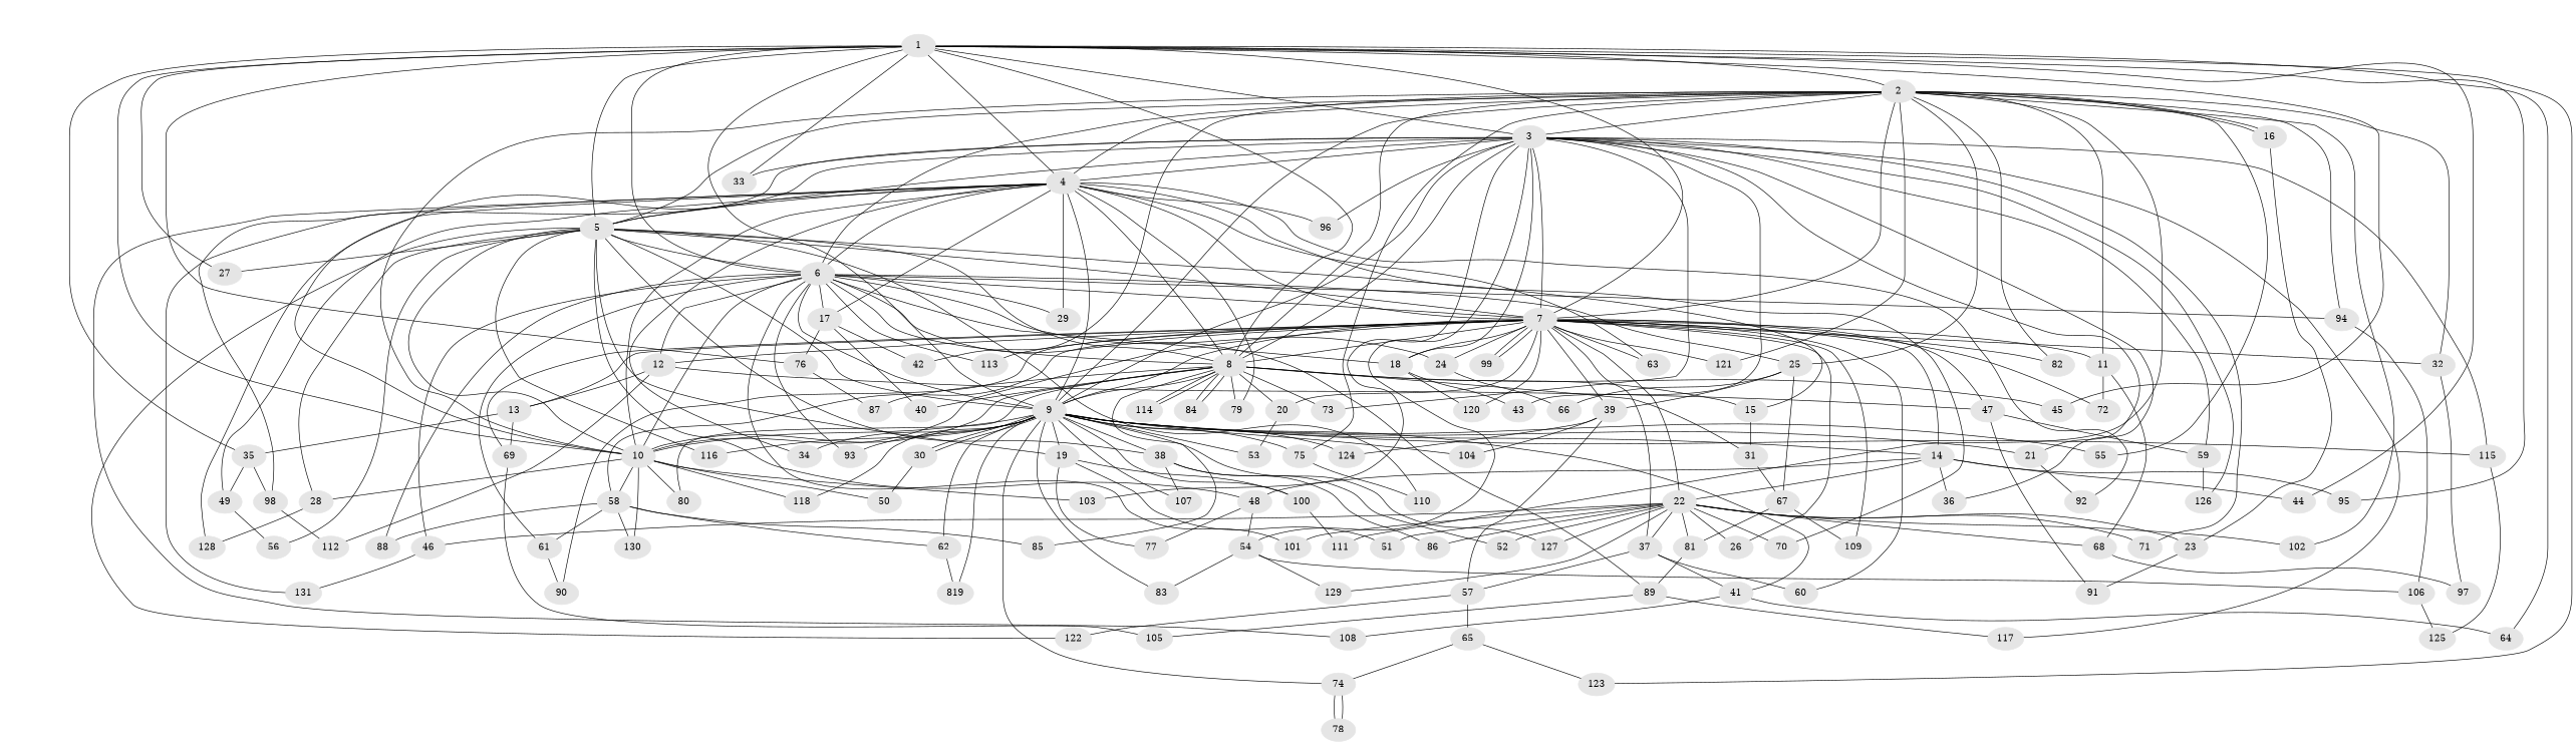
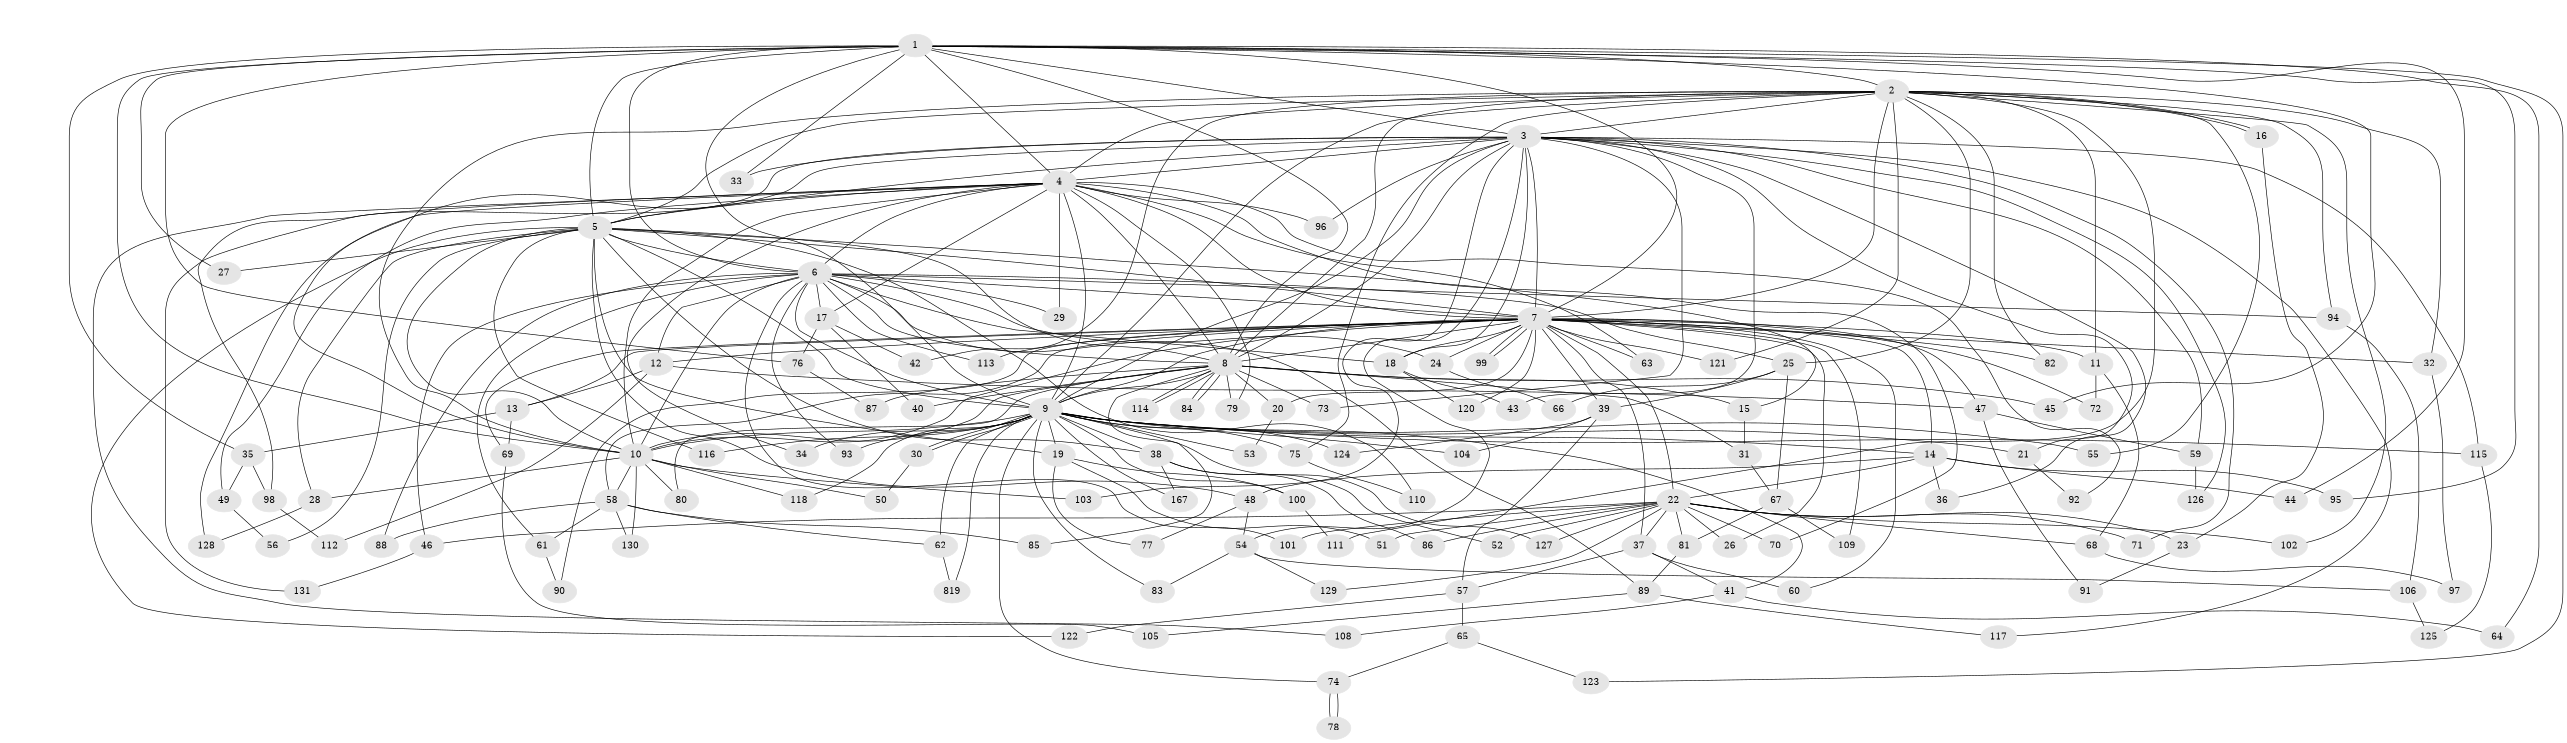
  graph {
    node [color=gray90 style=filled]
    1
    2
    3
    4
    5
    6
    7
    8
    9
    10
    27
    33
    35
    44
    45
    64
    76
    95
    123
    11
    16
    25
    32
    42
    55
    75
    82
    94
    102
    111
    121
    18
    21
    36
    43
    54
    59
    71
    73
    96
    98
    103
    115
    117
    126
    17
    29
    34
    49
    63
    70
    79
    92
    108
    128
    131
    15
    19
    28
    38
    48
    56
    110
    116
    122
    12
    24
    46
    61
    88
    89
    93
    101
    113
    13
    14
    20
    22
    26
    37
    39
    47
    58
    60
    69
    72
    90
    99
    109
    120
    31
    40
    80
    84
    85
    87
    114
    30
    41
    53
    62
    74
    83
    100
    104
-   107
+   107 [label=167]
    118
    n108 [label=819]
    124
    127
    50
    130
    68
    23
    66
    67
    97
    106
    129
    112
    125
    51
    77
    52
    86
    105
    81
    57
    91
    78
    65
    1 -- 2
    1 -- 3
    1 -- 4
    1 -- 5
    1 -- 6
    1 -- 7
    1 -- 8
    1 -- 9
    1 -- 10
    1 -- 27
    1 -- 33
    1 -- 35
    1 -- 44
    1 -- 45
    1 -- 64
    1 -- 76
    1 -- 95
    1 -- 123
    2 -- 3
    2 -- 4
    2 -- 5
-   2 -- 6
    2 -- 7
    2 -- 8
    2 -- 9
    2 -- 10
    2 -- 11
    2 -- 16
    2 -- 16
    2 -- 25
    2 -- 32
    2 -- 42
    2 -- 55
    2 -- 75
    2 -- 82
    2 -- 94
    2 -- 102
    2 -- 111
    2 -- 121
    3 -- 4
    3 -- 5
    3 -- 7
    3 -- 8
    3 -- 9
    3 -- 10
    3 -- 33
    3 -- 18
    3 -- 21
    3 -- 36
    3 -- 43
    3 -- 54
    3 -- 59
    3 -- 71
    3 -- 73
    3 -- 96
    3 -- 98
    3 -- 103
    3 -- 115
    3 -- 117
    3 -- 126
    4 -- 5
    4 -- 6
    4 -- 7
    4 -- 8
    4 -- 9
    4 -- 10
    4 -- 96
    4 -- 17
    4 -- 29
    4 -- 34
    4 -- 49
    4 -- 63
    4 -- 70
    4 -- 79
    4 -- 92
    4 -- 108
    4 -- 128
    4 -- 131
    5 -- 6
    5 -- 7
    5 -- 8
    5 -- 9
    5 -- 10
    5 -- 27
    5 -- 15
    5 -- 19
    5 -- 28
    5 -- 38
    5 -- 48
    5 -- 56
    5 -- 110
    5 -- 116
    5 -- 122
    6 -- 7
    6 -- 8
    6 -- 9
    6 -- 10
    6 -- 25
    6 -- 94
    6 -- 17
    6 -- 29
    6 -- 12
    6 -- 24
    6 -- 46
    6 -- 61
    6 -- 88
    6 -- 89
    6 -- 93
    6 -- 101
    6 -- 113
    7 -- 8
    7 -- 9
    7 -- 10
    7 -- 11
    7 -- 32
    7 -- 82
    7 -- 121
    7 -- 18
    7 -- 63
    7 -- 12
    7 -- 24
    7 -- 113
    7 -- 13
    7 -- 14
    7 -- 20
    7 -- 22
    7 -- 26
    7 -- 37
    7 -- 39
    7 -- 47
    7 -- 58
    7 -- 60
    7 -- 69
    7 -- 72
    7 -- 90
    7 -- 99
    7 -- 99
    7 -- 109
    7 -- 120
    8 -- 9
    8 -- 10
    8 -- 45
    8 -- 73
    8 -- 79
    8 -- 15
    8 -- 20
    8 -- 31
    8 -- 40
    8 -- 80
    8 -- 84
    8 -- 84
    8 -- 85
    8 -- 87
    8 -- 114
    8 -- 114
    9 -- 10
    9 -- 55
    9 -- 75
    9 -- 21
    9 -- 115
    9 -- 34
    9 -- 19
    9 -- 38
    9 -- 116
    9 -- 93
    9 -- 14
    9 -- 30
    9 -- 30
    9 -- 41
    9 -- 53
    9 -- 62
    9 -- 74
    9 -- 83
    9 -- 100
    9 -- 104
    9 -- 107
    9 -- 118
    9 -- n108
    9 -- 124
    9 -- 127
    10 -- 103
    10 -- 28
    10 -- 58
    10 -- 80
    10 -- 118
    10 -- 50
    10 -- 130
    35 -- 98
    35 -- 49
    76 -- 87
    11 -- 72
    11 -- 68
    16 -- 23
    25 -- 39
    25 -- 66
    25 -- 67
    32 -- 97
    75 -- 110
    94 -- 106
    18 -- 6
    18 -- 43
    18 -- 120
    21 -- 92
    54 -- 83
    54 -- 106
    54 -- 129
    59 -- 126
    98 -- 112
    115 -- 125
    17 -- 76
    17 -- 42
    17 -- 40
    49 -- 56
    15 -- 31
    19 -- 100
    19 -- 51
    19 -- 77
    28 -- 128
    38 -- 107
    38 -- 52
    38 -- 86
    48 -- 54
    48 -- 77
    12 -- 13
    12 -- 47
    12 -- 112
    24 -- 66
    46 -- 131
    61 -- 90
    89 -- 117
    89 -- 105
    13 -- 35
    13 -- 69
    14 -- 44
    14 -- 95
    14 -- 36
    14 -- 48
    14 -- 22
    20 -- 53
    22 -- 102
    22 -- 71
    22 -- 70
    22 -- 46
    22 -- 101
    22 -- 26
    22 -- 37
    22 -- 127
    22 -- 68
    22 -- 23
    22 -- 129
    22 -- 51
    22 -- 52
    22 -- 86
    22 -- 81
    37 -- 60
    37 -- 41
    37 -- 57
    39 -- 104
    39 -- 124
    39 -- 57
    47 -- 59
    47 -- 91
    58 -- 61
    58 -- 88
    58 -- 85
    58 -- 62
    58 -- 130
    69 -- 105
    31 -- 67
    30 -- 50
    41 -- 64
    41 -- 108
    62 -- n108
    74 -- 78
    74 -- 78
    100 -- 111
    68 -- 97
    23 -- 91
    67 -- 109
    67 -- 81
    106 -- 125
    81 -- 89
    57 -- 122
    57 -- 65
    65 -- 123
    65 -- 74
  }
